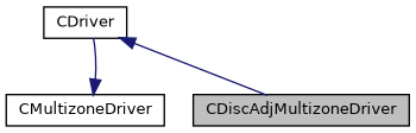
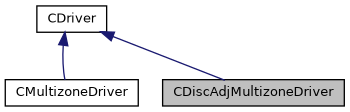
  digraph {
    fontname="DejaVu Sans"
    node [color=black fillcolor=white fontname="DejaVu Sans" fontsize=10 shape=record style=filled]
    edge [color=midnightblue dir=back fontname="DejaVu Sans" fontsize=10 labelfontname=Helvetica labelfontsize=10 style=solid]
    n1 [fillcolor=grey75 fontcolor=black height=0.2 label=CDiscAdjMultizoneDriver width=0.4]
    n2 [height=0.2 label=CMultizoneDriver width=0.4]
    n3 [height=0.2 label=CDriver width=0.4]
    n3 -> n1
-   n2 -> n3
+   n3 -> n2
  }
